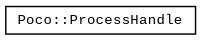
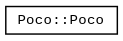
  digraph {
    rankdir=LR
    fontname="Liberation Mono"
-   n1 [color=black fillcolor=white fontname="Liberation Mono" fontsize=10 height=0.2 label="Poco::ProcessHandle" shape=record style=filled width=0.4]
+   n1 [color=black fillcolor=white fontname="Liberation Mono" fontsize=10 height=0.2 label="Poco::Poco" shape=record style=filled width=0.4]
  }
